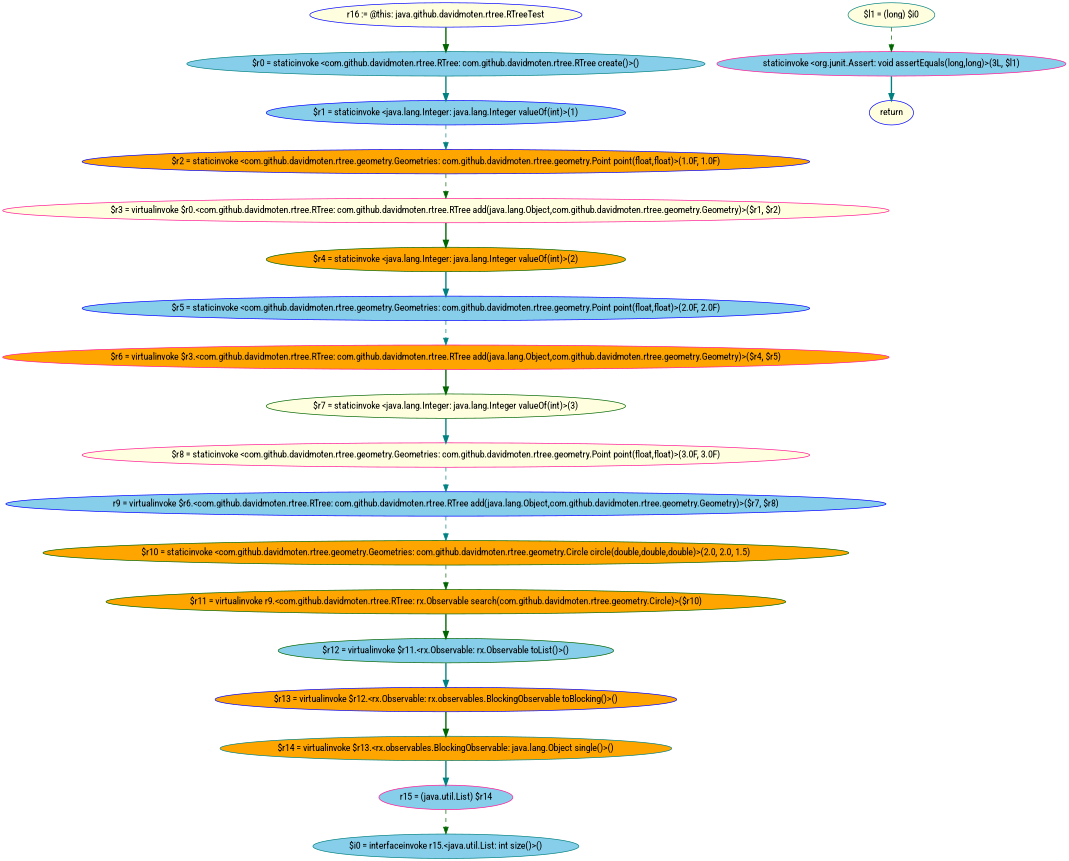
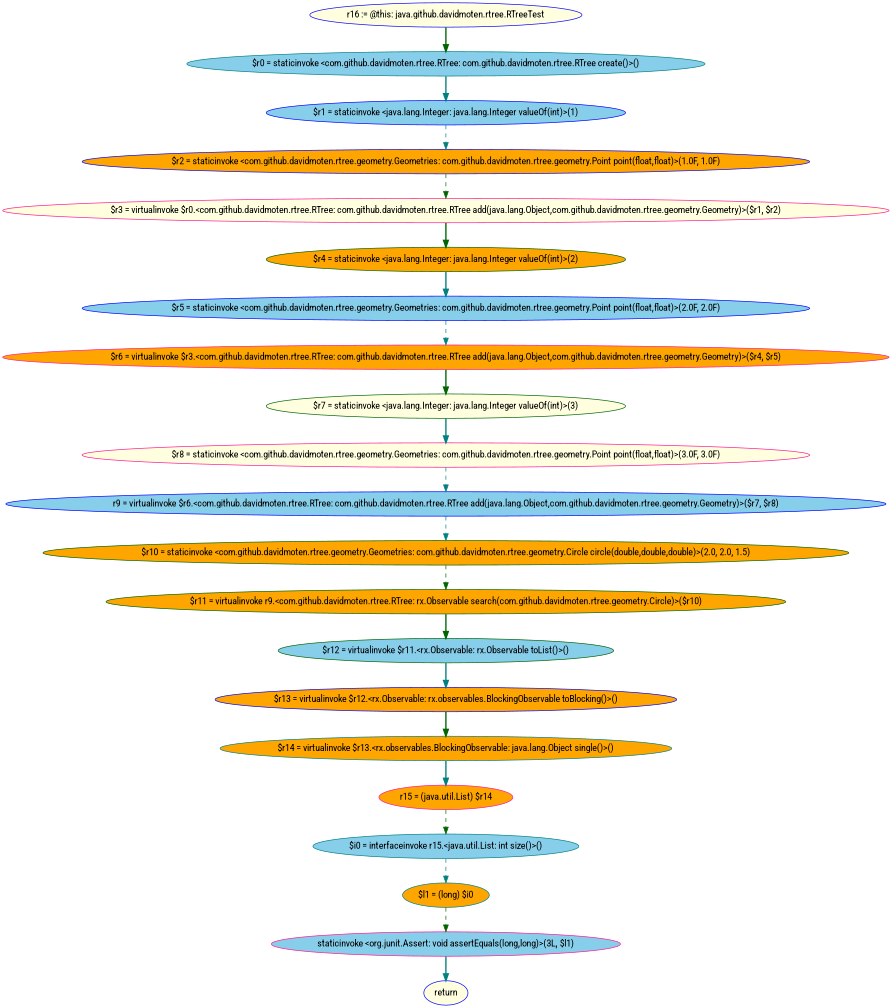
  digraph {
    fontname="Roboto Condensed"
    node [color=blue fillcolor=orange fontname="Roboto Condensed" style=filled]
    edge [color=teal fontname="Roboto Condensed" style=bold]
    n1 [fillcolor=lightyellow label="r16 := @this: java.github.davidmoten.rtree.RTreeTest"]
    "$r0 = staticinvoke <com.github.davidmoten.rtree.RTree: com.github.davidmoten.rtree.RTree create()>()" [color=teal fillcolor=skyblue]
    "$r1 = staticinvoke <java.lang.Integer: java.lang.Integer valueOf(int)>(1)" [fillcolor=skyblue]
    "$r2 = staticinvoke <com.github.davidmoten.rtree.geometry.Geometries: com.github.davidmoten.rtree.geometry.Point point(float,float)>(1.0F, 1.0F)"
    "$r3 = virtualinvoke $r0.<com.github.davidmoten.rtree.RTree: com.github.davidmoten.rtree.RTree add(java.lang.Object,com.github.davidmoten.rtree.geometry.Geometry)>($r1, $r2)" [color=deeppink fillcolor=lightyellow]
    "$r4 = staticinvoke <java.lang.Integer: java.lang.Integer valueOf(int)>(2)" [color=darkgreen]
    "$r5 = staticinvoke <com.github.davidmoten.rtree.geometry.Geometries: com.github.davidmoten.rtree.geometry.Point point(float,float)>(2.0F, 2.0F)" [fillcolor=skyblue]
    "$r6 = virtualinvoke $r3.<com.github.davidmoten.rtree.RTree: com.github.davidmoten.rtree.RTree add(java.lang.Object,com.github.davidmoten.rtree.geometry.Geometry)>($r4, $r5)" [color=deeppink]
    "$r7 = staticinvoke <java.lang.Integer: java.lang.Integer valueOf(int)>(3)" [color=darkgreen fillcolor=lightyellow]
    "$r8 = staticinvoke <com.github.davidmoten.rtree.geometry.Geometries: com.github.davidmoten.rtree.geometry.Point point(float,float)>(3.0F, 3.0F)" [color=deeppink fillcolor=lightyellow]
    "r9 = virtualinvoke $r6.<com.github.davidmoten.rtree.RTree: com.github.davidmoten.rtree.RTree add(java.lang.Object,com.github.davidmoten.rtree.geometry.Geometry)>($r7, $r8)" [fillcolor=skyblue]
    "$r10 = staticinvoke <com.github.davidmoten.rtree.geometry.Geometries: com.github.davidmoten.rtree.geometry.Circle circle(double,double,double)>(2.0, 2.0, 1.5)" [color=darkgreen]
    "$r11 = virtualinvoke r9.<com.github.davidmoten.rtree.RTree: rx.Observable search(com.github.davidmoten.rtree.geometry.Circle)>($r10)" [color=darkgreen]
    "$r12 = virtualinvoke $r11.<rx.Observable: rx.Observable toList()>()" [color=darkgreen fillcolor=skyblue]
    "$r13 = virtualinvoke $r12.<rx.Observable: rx.observables.BlockingObservable toBlocking()>()"
    "$r14 = virtualinvoke $r13.<rx.observables.BlockingObservable: java.lang.Object single()>()" [color=teal]
-   "r15 = (java.util.List) $r14" [color=deeppink fillcolor=skyblue]
+   "r15 = (java.util.List) $r14" [color=deeppink]
    "$i0 = interfaceinvoke r15.<java.util.List: int size()>()" [color=teal fillcolor=skyblue]
-   "$l1 = (long) $i0" [color=teal fillcolor=lightyellow]
+   "$l1 = (long) $i0" [color=teal]
    "staticinvoke <org.junit.Assert: void assertEquals(long,long)>(3L, $l1)" [color=deeppink fillcolor=skyblue]
    return [fillcolor=lightyellow]
    n1 -> "$r0 = staticinvoke <com.github.davidmoten.rtree.RTree: com.github.davidmoten.rtree.RTree create()>()" [color=darkgreen]
    "$r0 = staticinvoke <com.github.davidmoten.rtree.RTree: com.github.davidmoten.rtree.RTree create()>()" -> "$r1 = staticinvoke <java.lang.Integer: java.lang.Integer valueOf(int)>(1)"
    "$r1 = staticinvoke <java.lang.Integer: java.lang.Integer valueOf(int)>(1)" -> "$r2 = staticinvoke <com.github.davidmoten.rtree.geometry.Geometries: com.github.davidmoten.rtree.geometry.Point point(float,float)>(1.0F, 1.0F)" [style=dashed]
    "$r2 = staticinvoke <com.github.davidmoten.rtree.geometry.Geometries: com.github.davidmoten.rtree.geometry.Point point(float,float)>(1.0F, 1.0F)" -> "$r3 = virtualinvoke $r0.<com.github.davidmoten.rtree.RTree: com.github.davidmoten.rtree.RTree add(java.lang.Object,com.github.davidmoten.rtree.geometry.Geometry)>($r1, $r2)" [color=darkgreen style=dashed]
    "$r3 = virtualinvoke $r0.<com.github.davidmoten.rtree.RTree: com.github.davidmoten.rtree.RTree add(java.lang.Object,com.github.davidmoten.rtree.geometry.Geometry)>($r1, $r2)" -> "$r4 = staticinvoke <java.lang.Integer: java.lang.Integer valueOf(int)>(2)" [color=darkgreen]
    "$r4 = staticinvoke <java.lang.Integer: java.lang.Integer valueOf(int)>(2)" -> "$r5 = staticinvoke <com.github.davidmoten.rtree.geometry.Geometries: com.github.davidmoten.rtree.geometry.Point point(float,float)>(2.0F, 2.0F)"
    "$r5 = staticinvoke <com.github.davidmoten.rtree.geometry.Geometries: com.github.davidmoten.rtree.geometry.Point point(float,float)>(2.0F, 2.0F)" -> "$r6 = virtualinvoke $r3.<com.github.davidmoten.rtree.RTree: com.github.davidmoten.rtree.RTree add(java.lang.Object,com.github.davidmoten.rtree.geometry.Geometry)>($r4, $r5)" [style=dashed]
    "$r6 = virtualinvoke $r3.<com.github.davidmoten.rtree.RTree: com.github.davidmoten.rtree.RTree add(java.lang.Object,com.github.davidmoten.rtree.geometry.Geometry)>($r4, $r5)" -> "$r7 = staticinvoke <java.lang.Integer: java.lang.Integer valueOf(int)>(3)" [color=darkgreen]
    "$r7 = staticinvoke <java.lang.Integer: java.lang.Integer valueOf(int)>(3)" -> "$r8 = staticinvoke <com.github.davidmoten.rtree.geometry.Geometries: com.github.davidmoten.rtree.geometry.Point point(float,float)>(3.0F, 3.0F)"
    "$r8 = staticinvoke <com.github.davidmoten.rtree.geometry.Geometries: com.github.davidmoten.rtree.geometry.Point point(float,float)>(3.0F, 3.0F)" -> "r9 = virtualinvoke $r6.<com.github.davidmoten.rtree.RTree: com.github.davidmoten.rtree.RTree add(java.lang.Object,com.github.davidmoten.rtree.geometry.Geometry)>($r7, $r8)" [style=dashed]
    "r9 = virtualinvoke $r6.<com.github.davidmoten.rtree.RTree: com.github.davidmoten.rtree.RTree add(java.lang.Object,com.github.davidmoten.rtree.geometry.Geometry)>($r7, $r8)" -> "$r10 = staticinvoke <com.github.davidmoten.rtree.geometry.Geometries: com.github.davidmoten.rtree.geometry.Circle circle(double,double,double)>(2.0, 2.0, 1.5)" [style=dashed]
    "$r10 = staticinvoke <com.github.davidmoten.rtree.geometry.Geometries: com.github.davidmoten.rtree.geometry.Circle circle(double,double,double)>(2.0, 2.0, 1.5)" -> "$r11 = virtualinvoke r9.<com.github.davidmoten.rtree.RTree: rx.Observable search(com.github.davidmoten.rtree.geometry.Circle)>($r10)" [color=darkgreen style=dashed]
    "$r11 = virtualinvoke r9.<com.github.davidmoten.rtree.RTree: rx.Observable search(com.github.davidmoten.rtree.geometry.Circle)>($r10)" -> "$r12 = virtualinvoke $r11.<rx.Observable: rx.Observable toList()>()" [color=darkgreen]
    "$r12 = virtualinvoke $r11.<rx.Observable: rx.Observable toList()>()" -> "$r13 = virtualinvoke $r12.<rx.Observable: rx.observables.BlockingObservable toBlocking()>()"
    "$r13 = virtualinvoke $r12.<rx.Observable: rx.observables.BlockingObservable toBlocking()>()" -> "$r14 = virtualinvoke $r13.<rx.observables.BlockingObservable: java.lang.Object single()>()" [color=darkgreen]
    "$r14 = virtualinvoke $r13.<rx.observables.BlockingObservable: java.lang.Object single()>()" -> "r15 = (java.util.List) $r14"
    "r15 = (java.util.List) $r14" -> "$i0 = interfaceinvoke r15.<java.util.List: int size()>()" [color=darkgreen style=dashed]
+   "$i0 = interfaceinvoke r15.<java.util.List: int size()>()" -> "$l1 = (long) $i0" [style=dashed]
    "$l1 = (long) $i0" -> "staticinvoke <org.junit.Assert: void assertEquals(long,long)>(3L, $l1)" [color=darkgreen style=dashed]
    "staticinvoke <org.junit.Assert: void assertEquals(long,long)>(3L, $l1)" -> return
  }
